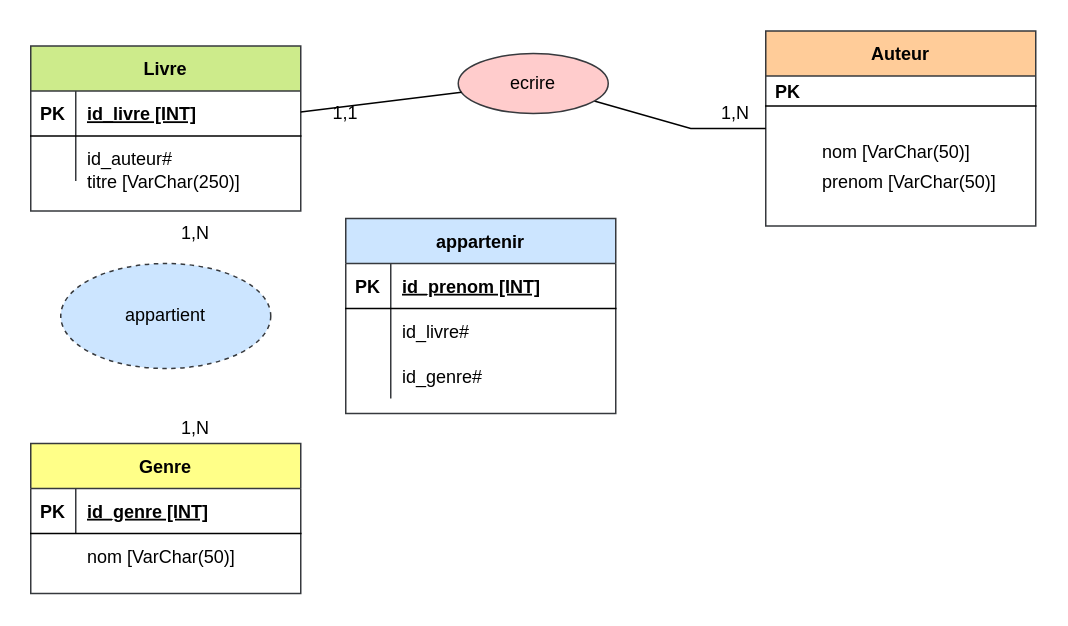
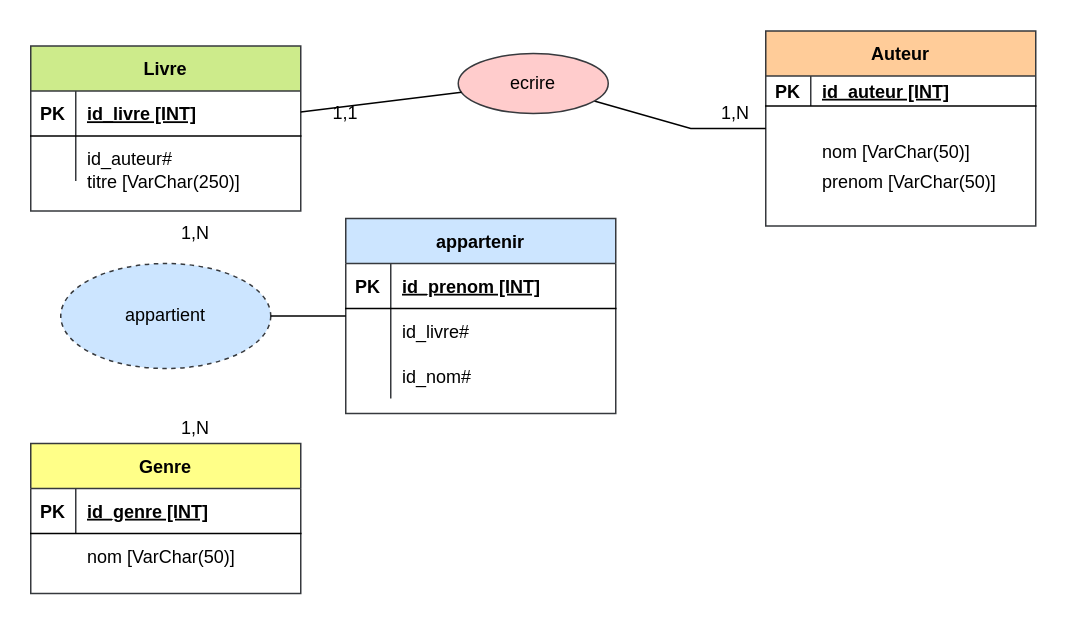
  <mxCell id="0" />
  <mxCell id="1" parent="0" />
  <mxCell id="2" value="Auteur" style="shape=table;startSize=30;container=1;collapsible=1;childLayout=tableLayout;fixedRows=1;rowLines=0;fontStyle=1;align=center;resizeLast=1;fillColor=#ffcc99;strokeColor=#36393d;" parent="1" vertex="1"><mxGeometry x="510" y="20" width="180" height="130" as="geometry" /></mxCell>
  <mxCell id="3" value="" style="shape=partialRectangle;collapsible=0;dropTarget=0;pointerEvents=0;fillColor=none;top=0;left=0;bottom=1;right=0;points=[[0,0.5],[1,0.5]];portConstraint=eastwest;" parent="2" vertex="1"><mxGeometry y="30" width="180" height="20" as="geometry" /></mxCell>
  <mxCell id="4" value="PK" style="shape=partialRectangle;connectable=0;fillColor=none;top=0;left=0;bottom=0;right=0;fontStyle=1;overflow=hidden;" parent="3" vertex="1"><mxGeometry width="30" height="20" as="geometry" /></mxCell>
+ <mxCell id="5" value="id_auteur [INT]" style="shape=partialRectangle;connectable=0;fillColor=none;top=0;left=0;bottom=0;right=0;align=left;spacingLeft=6;fontStyle=5;overflow=hidden;" parent="3" vertex="1"><mxGeometry x="30" width="150" height="20" as="geometry" /></mxCell>
  <mxCell id="6" value="1,1" style="text;html=1;strokeColor=none;fillColor=none;align=center;verticalAlign=middle;whiteSpace=wrap;rounded=0;" parent="1" vertex="1"><mxGeometry x="210" y="65" width="40" height="20" as="geometry" /></mxCell>
  <mxCell id="7" value="1,N" style="text;html=1;strokeColor=none;fillColor=none;align=center;verticalAlign=middle;whiteSpace=wrap;rounded=0;" parent="1" vertex="1"><mxGeometry x="470" y="65" width="40" height="20" as="geometry" /></mxCell>
  <mxCell id="8" value="Genre" style="shape=table;startSize=30;container=1;collapsible=1;childLayout=tableLayout;fixedRows=1;rowLines=0;fontStyle=1;align=center;resizeLast=1;fillColor=#ffff88;strokeColor=#36393d;" parent="1" vertex="1"><mxGeometry x="20" y="295" width="180" height="100" as="geometry" /></mxCell>
  <mxCell id="9" value="" style="shape=partialRectangle;collapsible=0;dropTarget=0;pointerEvents=0;fillColor=none;top=0;left=0;bottom=1;right=0;points=[[0,0.5],[1,0.5]];portConstraint=eastwest;" parent="8" vertex="1"><mxGeometry y="30" width="180" height="30" as="geometry" /></mxCell>
  <mxCell id="10" value="PK" style="shape=partialRectangle;connectable=0;fillColor=none;top=0;left=0;bottom=0;right=0;fontStyle=1;overflow=hidden;" parent="9" vertex="1"><mxGeometry width="30" height="30" as="geometry" /></mxCell>
  <mxCell id="11" value="id_genre [INT]" style="shape=partialRectangle;connectable=0;fillColor=none;top=0;left=0;bottom=0;right=0;align=left;spacingLeft=6;fontStyle=5;overflow=hidden;" parent="9" vertex="1"><mxGeometry x="30" width="150" height="30" as="geometry" /></mxCell>
  <mxCell id="12" value="Livre" style="shape=table;startSize=30;container=1;collapsible=1;childLayout=tableLayout;fixedRows=1;rowLines=0;fontStyle=1;align=center;resizeLast=1;fillColor=#cdeb8b;strokeColor=#36393d;" parent="1" vertex="1"><mxGeometry x="20" y="30" width="180" height="110" as="geometry" /></mxCell>
  <mxCell id="13" value="" style="shape=partialRectangle;collapsible=0;dropTarget=0;pointerEvents=0;fillColor=none;top=0;left=0;bottom=1;right=0;points=[[0,0.5],[1,0.5]];portConstraint=eastwest;" parent="12" vertex="1"><mxGeometry y="30" width="180" height="30" as="geometry" /></mxCell>
  <mxCell id="14" value="PK" style="shape=partialRectangle;connectable=0;fillColor=none;top=0;left=0;bottom=0;right=0;fontStyle=1;overflow=hidden;" parent="13" vertex="1"><mxGeometry width="30" height="30" as="geometry" /></mxCell>
  <mxCell id="15" value="id_livre [INT]" style="shape=partialRectangle;connectable=0;fillColor=none;top=0;left=0;bottom=0;right=0;align=left;spacingLeft=6;fontStyle=5;overflow=hidden;" parent="13" vertex="1"><mxGeometry x="30" width="150" height="30" as="geometry" /></mxCell>
  <mxCell id="16" value="" style="shape=partialRectangle;collapsible=0;dropTarget=0;pointerEvents=0;fillColor=none;top=0;left=0;bottom=0;right=0;points=[[0,0.5],[1,0.5]];portConstraint=eastwest;" parent="12" vertex="1"><mxGeometry y="60" width="180" height="30" as="geometry" /></mxCell>
  <mxCell id="17" value="" style="shape=partialRectangle;connectable=0;fillColor=none;top=0;left=0;bottom=0;right=0;editable=1;overflow=hidden;" parent="16" vertex="1"><mxGeometry width="30" height="30" as="geometry" /></mxCell>
  <mxCell id="18" value="id_auteur#" style="shape=partialRectangle;connectable=0;fillColor=none;top=0;left=0;bottom=0;right=0;align=left;spacingLeft=6;overflow=hidden;" parent="16" vertex="1"><mxGeometry x="30" width="150" height="30" as="geometry" /></mxCell>
  <mxCell id="19" value="" style="endArrow=none;html=1;rounded=0;startArrow=none;" parent="1" source="34" target="2" edge="1"><mxGeometry relative="1" as="geometry"><mxPoint x="127.872" y="155" as="sourcePoint" /><mxPoint x="121.489" y="305" as="targetPoint" /><Array as="points"><mxPoint x="460" y="85" /></Array></mxGeometry></mxCell>
  <mxCell id="20" value="appartient" style="ellipse;whiteSpace=wrap;html=1;fillColor=#cce5ff;strokeColor=#36393d;dashed=1;" parent="1" vertex="1"><mxGeometry x="40" y="175" width="140" height="70" as="geometry" /></mxCell>
  <mxCell id="21" value="1,N" style="text;html=1;strokeColor=none;fillColor=none;align=center;verticalAlign=middle;whiteSpace=wrap;rounded=0;" parent="1" vertex="1"><mxGeometry x="110" y="275" width="40" height="20" as="geometry" /></mxCell>
  <mxCell id="22" value="1,N" style="text;html=1;strokeColor=none;fillColor=none;align=center;verticalAlign=middle;whiteSpace=wrap;rounded=0;" parent="1" vertex="1"><mxGeometry x="110" y="145" width="40" height="20" as="geometry" /></mxCell>
  <mxCell id="23" value="appartenir" style="shape=table;startSize=30;container=1;collapsible=1;childLayout=tableLayout;fixedRows=1;rowLines=0;fontStyle=1;align=center;resizeLast=1;fillColor=#cce5ff;strokeColor=#36393d;" parent="1" vertex="1"><mxGeometry x="230" y="145" width="180" height="130" as="geometry" /></mxCell>
  <mxCell id="24" value="" style="shape=partialRectangle;collapsible=0;dropTarget=0;pointerEvents=0;fillColor=none;top=0;left=0;bottom=1;right=0;points=[[0,0.5],[1,0.5]];portConstraint=eastwest;" parent="23" vertex="1"><mxGeometry y="30" width="180" height="30" as="geometry" /></mxCell>
  <mxCell id="25" value="PK" style="shape=partialRectangle;connectable=0;fillColor=none;top=0;left=0;bottom=0;right=0;fontStyle=1;overflow=hidden;" parent="24" vertex="1"><mxGeometry width="30" height="30" as="geometry" /></mxCell>
  <mxCell id="26" value="id_prenom [INT]" style="shape=partialRectangle;connectable=0;fillColor=none;top=0;left=0;bottom=0;right=0;align=left;spacingLeft=6;fontStyle=5;overflow=hidden;" parent="24" vertex="1"><mxGeometry x="30" width="150" height="30" as="geometry" /></mxCell>
  <mxCell id="27" value="" style="shape=partialRectangle;collapsible=0;dropTarget=0;pointerEvents=0;fillColor=none;top=0;left=0;bottom=0;right=0;points=[[0,0.5],[1,0.5]];portConstraint=eastwest;" parent="23" vertex="1"><mxGeometry y="60" width="180" height="30" as="geometry" /></mxCell>
  <mxCell id="28" value="" style="shape=partialRectangle;connectable=0;fillColor=none;top=0;left=0;bottom=0;right=0;editable=1;overflow=hidden;" parent="27" vertex="1"><mxGeometry width="30" height="30" as="geometry" /></mxCell>
  <mxCell id="29" value="id_livre#" style="shape=partialRectangle;connectable=0;fillColor=none;top=0;left=0;bottom=0;right=0;align=left;spacingLeft=6;overflow=hidden;" parent="27" vertex="1"><mxGeometry x="30" width="150" height="30" as="geometry" /></mxCell>
  <mxCell id="30" value="" style="shape=partialRectangle;collapsible=0;dropTarget=0;pointerEvents=0;fillColor=none;top=0;left=0;bottom=0;right=0;points=[[0,0.5],[1,0.5]];portConstraint=eastwest;" parent="23" vertex="1"><mxGeometry y="90" width="180" height="30" as="geometry" /></mxCell>
  <mxCell id="31" value="" style="shape=partialRectangle;connectable=0;fillColor=none;top=0;left=0;bottom=0;right=0;editable=1;overflow=hidden;" parent="30" vertex="1"><mxGeometry width="30" height="30" as="geometry" /></mxCell>
- <mxCell id="32" value="id_genre#" style="shape=partialRectangle;connectable=0;fillColor=none;top=0;left=0;bottom=0;right=0;align=left;spacingLeft=6;overflow=hidden;" parent="30" vertex="1"><mxGeometry x="30" width="150" height="30" as="geometry" /></mxCell>
+ <mxCell id="32" value="id_nom#" style="shape=partialRectangle;connectable=0;fillColor=none;top=0;left=0;bottom=0;right=0;align=left;spacingLeft=6;overflow=hidden;" parent="30" vertex="1"><mxGeometry x="30" width="150" height="30" as="geometry" /></mxCell>
+ <mxCell id="33" value="" style="endArrow=none;html=1;rounded=0;" parent="1" source="20" target="23" edge="1"><mxGeometry relative="1" as="geometry"><mxPoint x="160" y="195" as="sourcePoint" /><mxPoint x="320" y="195" as="targetPoint" /></mxGeometry></mxCell>
  <mxCell id="34" value="ecrire" style="ellipse;whiteSpace=wrap;html=1;align=center;fillColor=#ffcccc;strokeColor=#36393d;" parent="1" vertex="1"><mxGeometry x="305" y="35" width="100" height="40" as="geometry" /></mxCell>
  <mxCell id="35" value="" style="endArrow=none;html=1;rounded=0;" parent="1" source="12" target="34" edge="1"><mxGeometry relative="1" as="geometry"><mxPoint x="210" y="95" as="sourcePoint" /><mxPoint x="500" y="95" as="targetPoint" /></mxGeometry></mxCell>
  <mxCell id="36" value="nom  [VarChar(50)]" style="shape=partialRectangle;connectable=0;fillColor=none;top=0;left=0;bottom=0;right=0;align=left;spacingLeft=6;overflow=hidden;" parent="1" vertex="1"><mxGeometry x="50" y="355" width="150" height="30" as="geometry" /></mxCell>
  <mxCell id="37" value="nom  [VarChar(50)]" style="shape=partialRectangle;connectable=0;fillColor=none;top=0;left=0;bottom=0;right=0;align=left;spacingLeft=6;overflow=hidden;" parent="1" vertex="1"><mxGeometry x="540" y="85" width="150" height="30" as="geometry" /></mxCell>
  <mxCell id="38" value="prenom [VarChar(50)]" style="shape=partialRectangle;connectable=0;fillColor=none;top=0;left=0;bottom=0;right=0;align=left;spacingLeft=6;overflow=hidden;" parent="1" vertex="1"><mxGeometry x="540" y="105" width="150" height="30" as="geometry" /></mxCell>
  <mxCell id="39" value="" style="shape=partialRectangle;collapsible=0;dropTarget=0;pointerEvents=0;fillColor=none;top=0;left=0;bottom=0;right=0;points=[[0,0.5],[1,0.5]];portConstraint=eastwest;" parent="1" vertex="1"><mxGeometry x="20" y="105" width="180" height="30" as="geometry" /></mxCell>
  <mxCell id="40" value="" style="shape=partialRectangle;connectable=0;fillColor=none;top=0;left=0;bottom=0;right=0;editable=1;overflow=hidden;" parent="39" vertex="1"><mxGeometry width="30" height="30" as="geometry" /></mxCell>
  <mxCell id="41" value="titre [VarChar(250)]" style="shape=partialRectangle;connectable=0;fillColor=none;top=0;left=0;bottom=0;right=0;align=left;spacingLeft=6;overflow=hidden;" parent="39" vertex="1"><mxGeometry x="30" width="150" height="30" as="geometry" /></mxCell>
